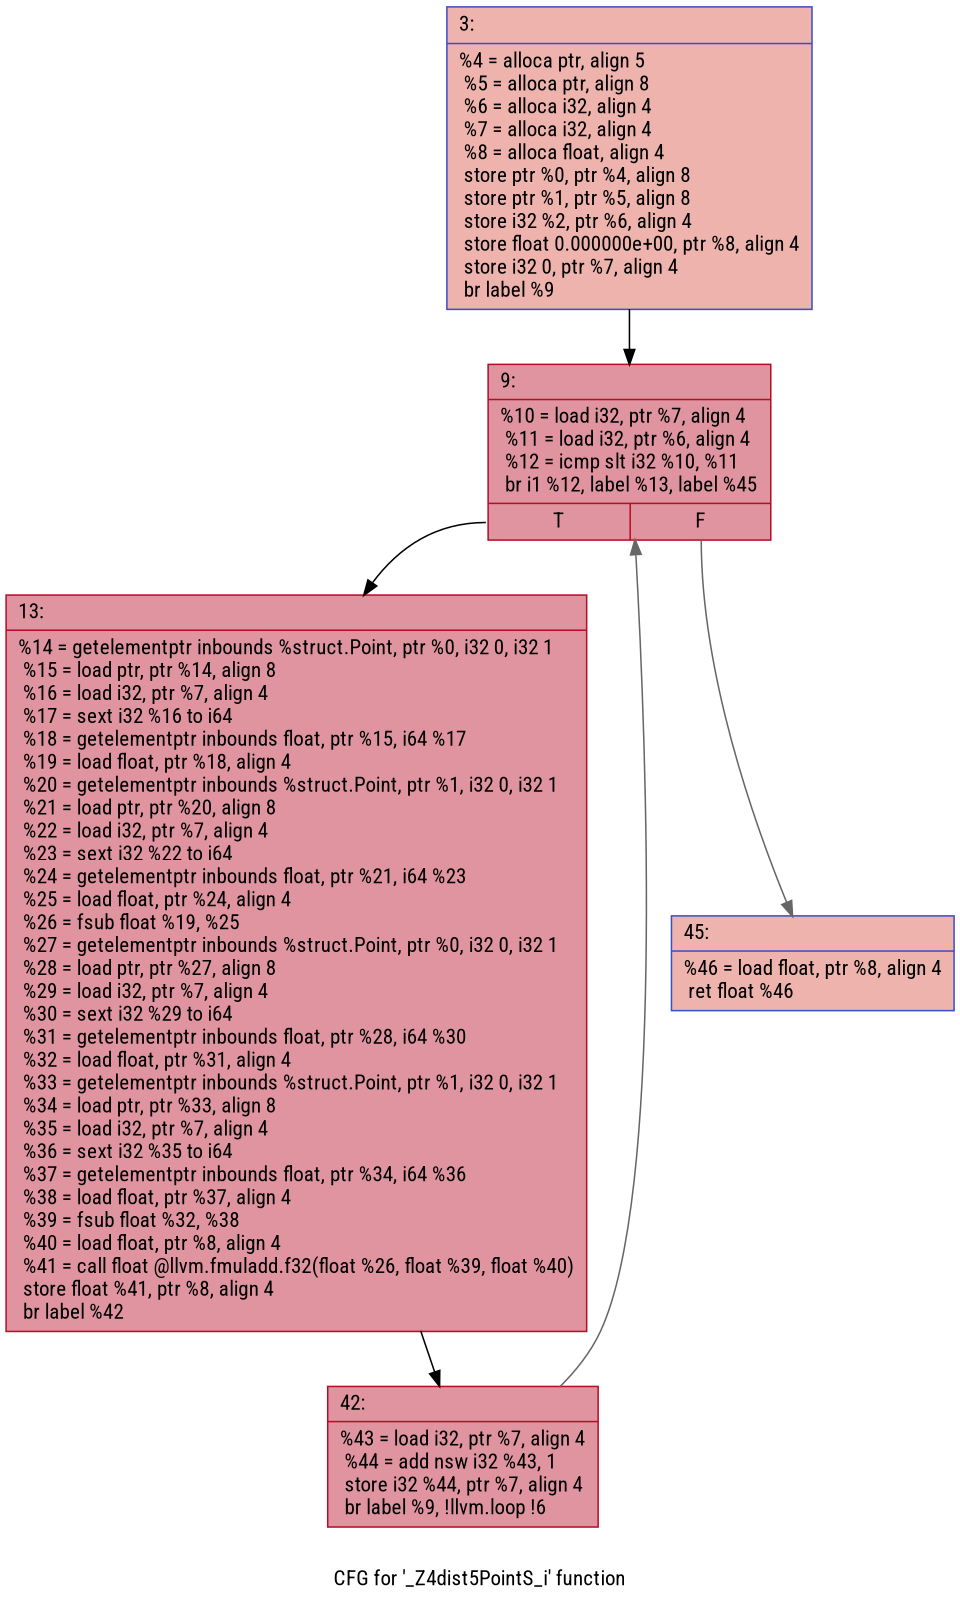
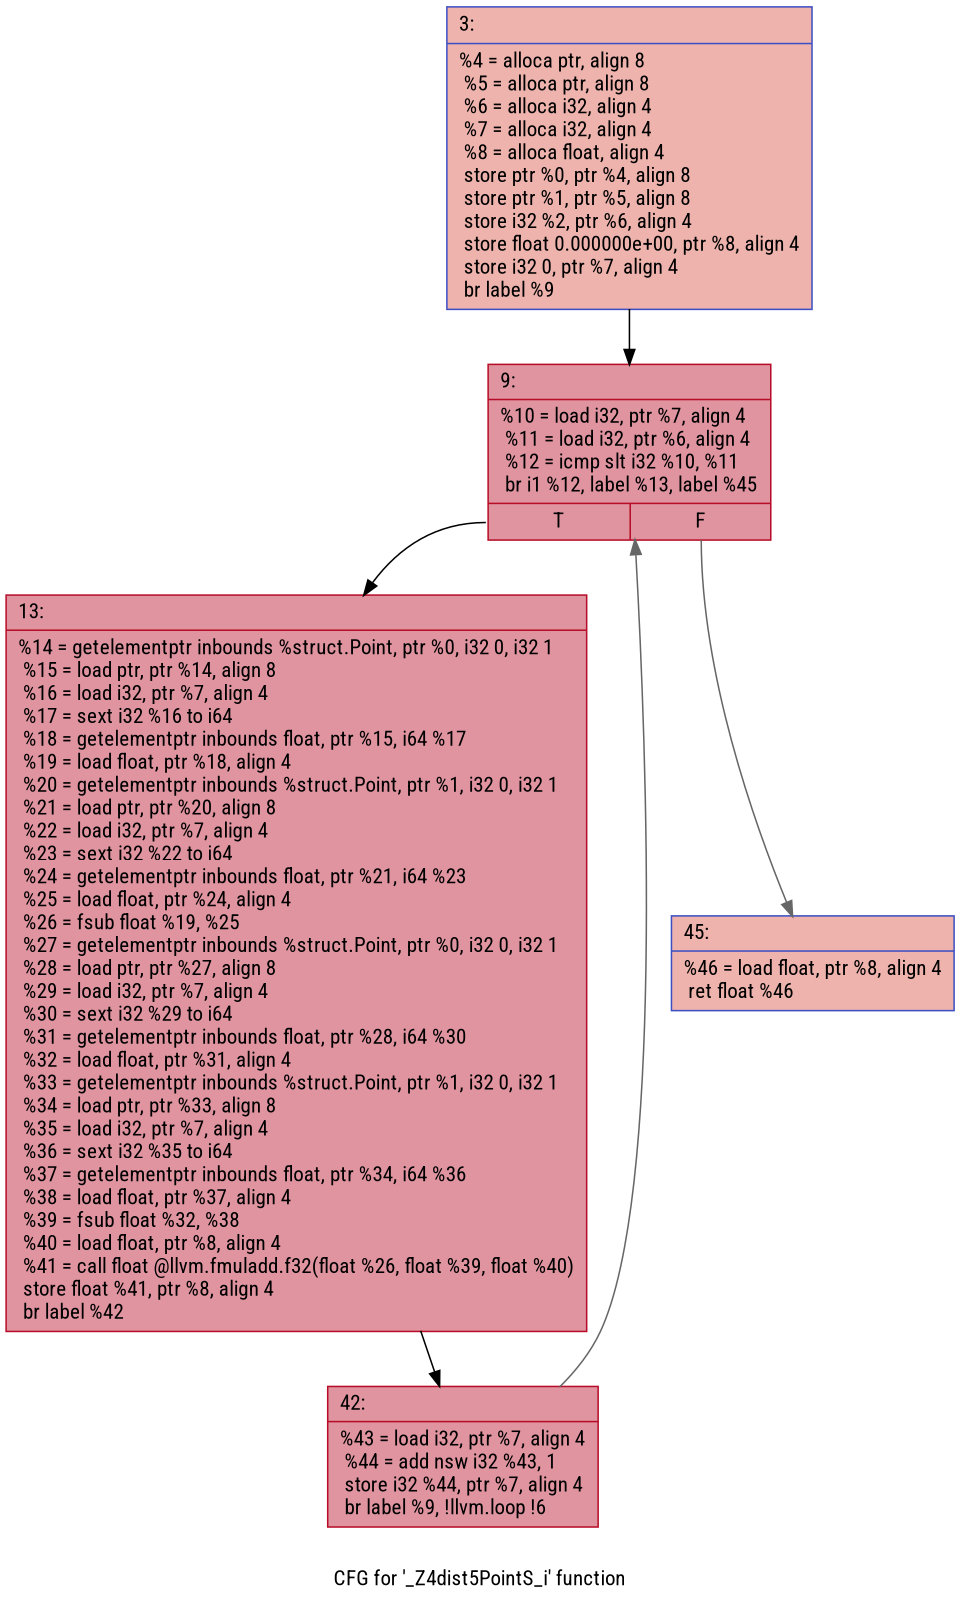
  digraph {
    label="CFG for '_Z4dist5PointS_i' function"
    fontname="Roboto Condensed"
    node [color="#b70d28ff" fillcolor="#b70d2870" fontname="Roboto Condensed" shape=record style=filled]
    edge [color=black fontname="Roboto Condensed"]
-   n1 [color="#3d50c3ff" fillcolor="#d6524470" label="{3:\l|  %4 = alloca ptr, align 5\l  %5 = alloca ptr, align 8\l  %6 = alloca i32, align 4\l  %7 = alloca i32, align 4\l  %8 = alloca float, align 4\l  store ptr %0, ptr %4, align 8\l  store ptr %1, ptr %5, align 8\l  store i32 %2, ptr %6, align 4\l  store float 0.000000e+00, ptr %8, align 4\l  store i32 0, ptr %7, align 4\l  br label %9\l}"]
+   n1 [color="#3d50c3ff" fillcolor="#d6524470" label="{3:\l|  %4 = alloca ptr, align 8\l  %5 = alloca ptr, align 8\l  %6 = alloca i32, align 4\l  %7 = alloca i32, align 4\l  %8 = alloca float, align 4\l  store ptr %0, ptr %4, align 8\l  store ptr %1, ptr %5, align 8\l  store i32 %2, ptr %6, align 4\l  store float 0.000000e+00, ptr %8, align 4\l  store i32 0, ptr %7, align 4\l  br label %9\l}"]
    n2 [label="{9:\l|  %10 = load i32, ptr %7, align 4\l  %11 = load i32, ptr %6, align 4\l  %12 = icmp slt i32 %10, %11\l  br i1 %12, label %13, label %45\l|{<s0>T|<s1>F}}"]
    n3 [label="{13:\l|  %14 = getelementptr inbounds %struct.Point, ptr %0, i32 0, i32 1\l  %15 = load ptr, ptr %14, align 8\l  %16 = load i32, ptr %7, align 4\l  %17 = sext i32 %16 to i64\l  %18 = getelementptr inbounds float, ptr %15, i64 %17\l  %19 = load float, ptr %18, align 4\l  %20 = getelementptr inbounds %struct.Point, ptr %1, i32 0, i32 1\l  %21 = load ptr, ptr %20, align 8\l  %22 = load i32, ptr %7, align 4\l  %23 = sext i32 %22 to i64\l  %24 = getelementptr inbounds float, ptr %21, i64 %23\l  %25 = load float, ptr %24, align 4\l  %26 = fsub float %19, %25\l  %27 = getelementptr inbounds %struct.Point, ptr %0, i32 0, i32 1\l  %28 = load ptr, ptr %27, align 8\l  %29 = load i32, ptr %7, align 4\l  %30 = sext i32 %29 to i64\l  %31 = getelementptr inbounds float, ptr %28, i64 %30\l  %32 = load float, ptr %31, align 4\l  %33 = getelementptr inbounds %struct.Point, ptr %1, i32 0, i32 1\l  %34 = load ptr, ptr %33, align 8\l  %35 = load i32, ptr %7, align 4\l  %36 = sext i32 %35 to i64\l  %37 = getelementptr inbounds float, ptr %34, i64 %36\l  %38 = load float, ptr %37, align 4\l  %39 = fsub float %32, %38\l  %40 = load float, ptr %8, align 4\l  %41 = call float @llvm.fmuladd.f32(float %26, float %39, float %40)\l  store float %41, ptr %8, align 4\l  br label %42\l}"]
    n4 [color="#3d50c3ff" fillcolor="#d6524470" label="{45:\l|  %46 = load float, ptr %8, align 4\l  ret float %46\l}"]
    n5 [label="{42:\l|  %43 = load i32, ptr %7, align 4\l  %44 = add nsw i32 %43, 1\l  store i32 %44, ptr %7, align 4\l  br label %9, !llvm.loop !6\l}"]
    n1 -> n2
    n2 -> n3 [tailport=s0]
    n2 -> n4 [tailport=s1 color=gray40]
    n3 -> n5
    n5 -> n2 [color=gray40]
  }
